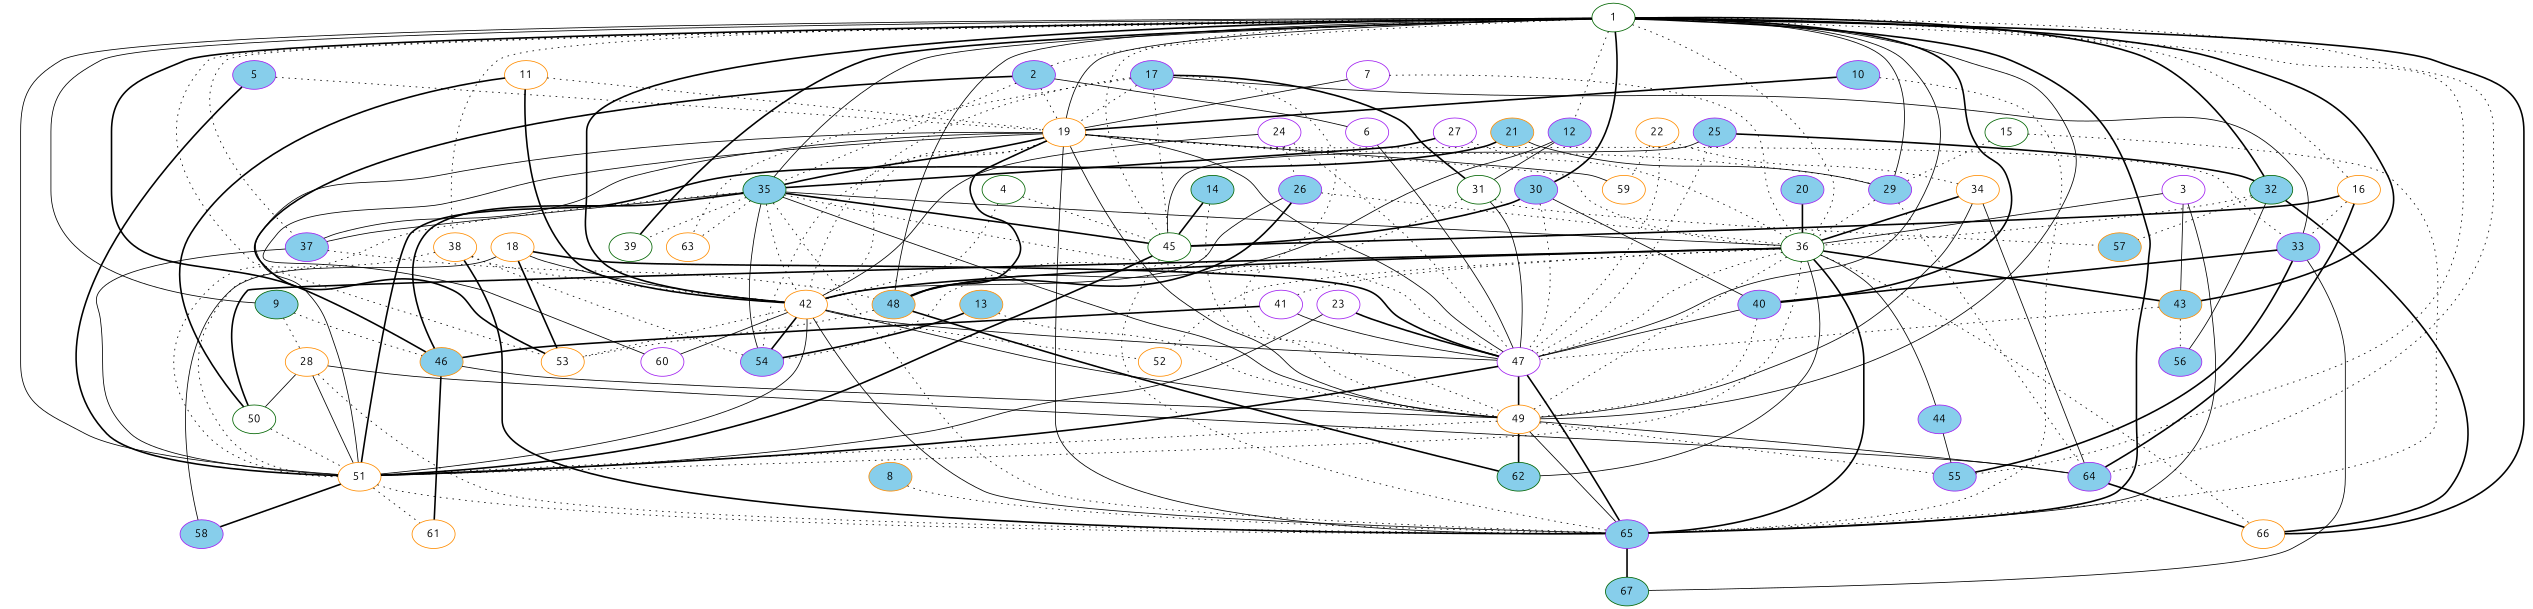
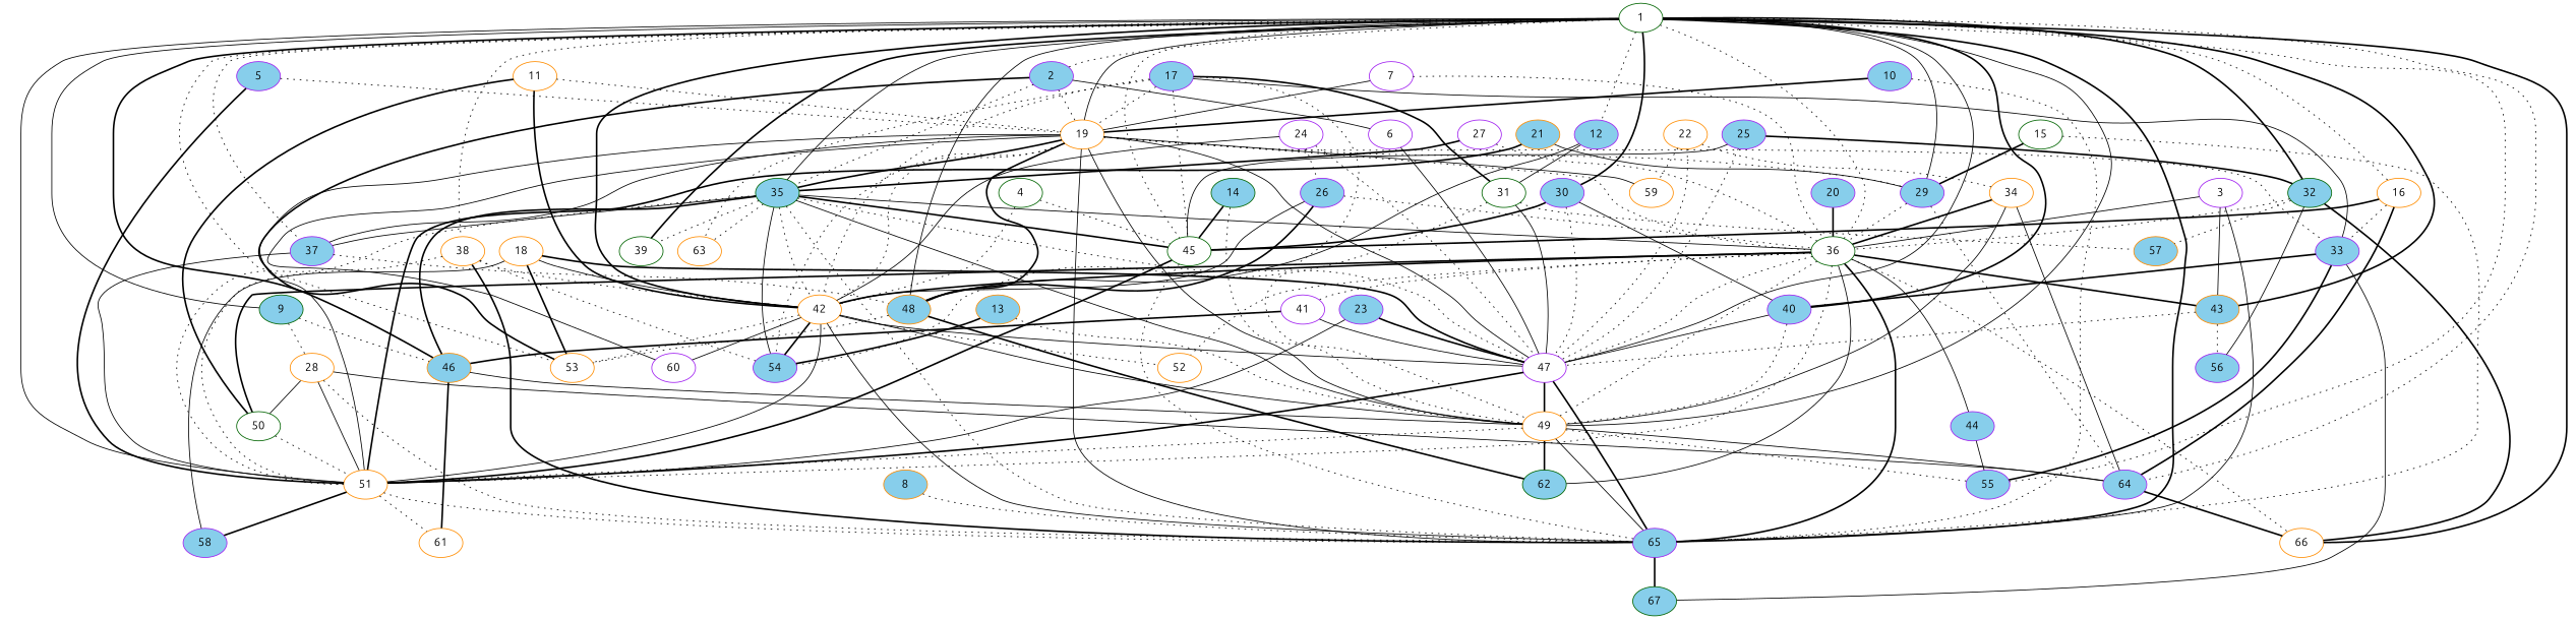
  graph {
    fontname=Ubuntu
    node [color=purple fillcolor=white fontname=Ubuntu style=filled]
    edge [fontname=Ubuntu style=dotted weight=1.0]
    1 [color=darkgreen]
    2 [fillcolor=skyblue]
    9 [color=darkgreen fillcolor=skyblue]
    12 [fillcolor=skyblue]
    16 [color=darkorange]
    19 [color=darkorange]
    29 [fillcolor=skyblue]
    30 [fillcolor=skyblue]
    32 [color=darkgreen fillcolor=skyblue]
    35 [color=darkgreen fillcolor=skyblue]
    36 [color=darkgreen]
    37 [fillcolor=skyblue]
    38 [color=darkorange]
    39 [color=darkgreen]
    40 [fillcolor=skyblue]
    42 [color=darkorange]
    43 [color=darkorange fillcolor=skyblue]
    45 [color=darkgreen]
    46 [color=darkorange fillcolor=skyblue]
    47
    48 [color=darkorange fillcolor=skyblue]
    49 [color=darkorange]
    51 [color=darkorange]
    53 [color=darkorange]
    55 [fillcolor=skyblue]
    64 [fillcolor=skyblue]
    65 [fillcolor=skyblue]
    66 [color=darkorange]
    6
    28 [color=darkorange]
    31 [color=darkgreen]
    33 [fillcolor=skyblue]
    54 [fillcolor=skyblue]
    59 [color=darkorange]
    60
    57 [color=darkorange fillcolor=skyblue]
    56 [fillcolor=skyblue]
    63 [color=darkorange]
    50 [color=darkgreen]
    41
    44 [fillcolor=skyblue]
    52 [color=darkorange]
    62 [color=darkgreen fillcolor=skyblue]
    61 [color=darkorange]
    58 [fillcolor=skyblue]
    67 [color=darkgreen fillcolor=skyblue]
    3
    4 [color=darkgreen]
    5 [fillcolor=skyblue]
    7
    8 [color=darkorange fillcolor=skyblue]
    10 [fillcolor=skyblue]
    11 [color=darkorange]
    13 [color=darkorange fillcolor=skyblue]
    14 [color=darkgreen fillcolor=skyblue]
    15 [color=darkgreen]
    17 [fillcolor=skyblue]
    18 [color=darkorange]
    20 [fillcolor=skyblue]
    21 [color=darkorange fillcolor=skyblue]
    22 [color=darkorange]
    34 [color=darkorange]
-   23
+   23 [fillcolor=skyblue]
    24
    26 [fillcolor=skyblue]
    25 [fillcolor=skyblue]
    27
    1 -- 2
    1 -- 9 [style=solid]
    1 -- 12
    1 -- 16
    1 -- 19 [style=solid weight=2.0]
    1 -- 29 [style=solid]
    1 -- 30 [style=bold]
    1 -- 32 [style=bold]
    1 -- 35 [style=solid weight=2.0]
    1 -- 36 [weight=3.0]
    1 -- 37
    1 -- 38
    1 -- 39 [style=bold]
    1 -- 40 [style=bold]
    1 -- 42 [style=bold weight=2.0]
    1 -- 43 [style=bold]
    1 -- 45
    1 -- 46 [style=bold]
    1 -- 47 [style=solid weight=3.0]
    1 -- 48 [style=solid weight=2.0]
    1 -- 49 [style=solid weight=3.0]
    1 -- 51 [style=solid weight=2.0]
    1 -- 53
    1 -- 55
    1 -- 64
    1 -- 65 [style=bold weight=2.0]
    1 -- 66 [style=bold]
    2 -- 19
    2 -- 35
    2 -- 53 [style=bold]
    2 -- 6 [style=solid]
    9 -- 46
    9 -- 28
    12 -- 48 [style=solid]
    12 -- 31 [style=solid]
    16 -- 45 [style=bold]
    16 -- 64 [style=bold]
    16 -- 33
    19 -- 29 [weight=2.0]
    19 -- 35 [style=bold]
    19 -- 36
    19 -- 37 [style=solid]
    19 -- 42
    19 -- 47 [style=solid weight=2.0]
    19 -- 48 [style=bold]
    19 -- 49 [style=solid]
    19 -- 51 [style=solid]
    19 -- 65 [style=solid weight=2.0]
    19 -- 33
    19 -- 54
    19 -- 59 [style=solid]
    19 -- 60 [style=solid]
    29 -- 36
    29 -- 64
    30 -- 40 [style=solid]
    30 -- 45 [style=bold]
    30 -- 47
    32 -- 36
    32 -- 66 [style=bold]
    32 -- 57
    32 -- 56 [style=solid]
    35 -- 36 [style=solid weight=2.0]
    35 -- 37 [style=solid]
    35 -- 39
    35 -- 42
    35 -- 45 [style=bold]
    35 -- 46 [style=bold]
    35 -- 47 [weight=2.0]
    35 -- 49 [style=solid]
    35 -- 51
    35 -- 65
    35 -- 54 [style=solid]
    35 -- 63
    36 -- 42 [style=bold weight=2.0]
    36 -- 43 [style=bold]
    36 -- 47
    36 -- 49
    36 -- 51 [weight=2.0]
    36 -- 65 [style=bold]
    36 -- 66
    36 -- 50 [style=bold]
    36 -- 41 [weight=2.0]
    36 -- 44 [style=solid]
    36 -- 52
    36 -- 62 [style=solid]
    37 -- 48
    37 -- 51 [style=solid]
    38 -- 42
    38 -- 51
    38 -- 65 [style=bold]
    38 -- 54
    40 -- 47 [style=solid weight=2.0]
    40 -- 49
    42 -- 47 [style=solid weight=3.0]
    42 -- 49 [style=solid]
    42 -- 51 [style=solid]
    42 -- 53
    42 -- 65 [style=solid]
    42 -- 54 [style=bold]
    42 -- 60 [style=solid]
    42 -- 52
    43 -- 47
    43 -- 56
    45 -- 51 [style=bold]
    45 -- 65
    46 -- 49 [style=solid weight=2.0]
    46 -- 61 [style=bold]
    47 -- 49 [style=bold]
    47 -- 51 [style=bold]
    47 -- 65 [style=bold weight=3.0]
    48 -- 53
    48 -- 62 [style=bold]
    49 -- 51
    49 -- 55
    49 -- 64 [style=solid]
    49 -- 65 [style=solid]
    49 -- 62 [style=bold]
    51 -- 65
    51 -- 61
    51 -- 58 [style=bold]
    64 -- 66 [style=bold]
    65 -- 67 [style=bold weight=2.0]
    6 -- 47 [style=solid]
    28 -- 51 [style=solid]
    28 -- 64 [style=solid]
    28 -- 65
    28 -- 50 [style=solid]
    31 -- 47 [style=solid]
    31 -- 54
    31 -- 57
    33 -- 40 [style=bold]
    33 -- 55 [style=bold]
    33 -- 67 [style=solid]
    50 -- 51
    41 -- 46 [style=bold]
    41 -- 47 [style=solid]
    44 -- 55 [style=solid]
    3 -- 36 [style=solid]
    3 -- 43 [style=solid]
    3 -- 65 [style=solid]
    4 -- 42
    4 -- 45
    5 -- 19
    5 -- 51 [style=bold]
    7 -- 19 [style=solid]
    7 -- 36
    8 -- 65
    10 -- 19 [style=bold]
    10 -- 65
    11 -- 19
    11 -- 42 [style=bold]
    11 -- 50 [style=bold]
    13 -- 49
    13 -- 54 [style=bold]
    14 -- 45 [style=bold]
    14 -- 49
-   15 -- 29
+   15 -- 29 [style=bold]
    15 -- 65
    17 -- 19
    17 -- 42
    17 -- 45
    17 -- 49
    17 -- 31 [style=bold]
    17 -- 33 [style=solid]
    17 -- 63
    18 -- 42 [style=solid]
    18 -- 47 [style=bold weight=2.0]
    18 -- 53 [style=bold]
    18 -- 58 [style=solid]
    20 -- 36 [style=bold]
    21 -- 29 [style=solid]
    21 -- 51 [style=bold]
    22 -- 47 [weight=2.0]
    22 -- 59
    22 -- 34
    34 -- 36 [style=bold]
    34 -- 49 [style=solid]
    34 -- 64 [style=solid]
    23 -- 47 [style=bold]
    23 -- 51 [style=solid]
    24 -- 42 [style=solid]
    24 -- 47 [weight=2.0]
    24 -- 26
    26 -- 36
    26 -- 42 [style=solid]
    26 -- 48 [style=bold]
    25 -- 32 [style=bold]
    25 -- 45 [style=solid]
    25 -- 47
    27 -- 35 [style=bold]
    27 -- 36
  }
